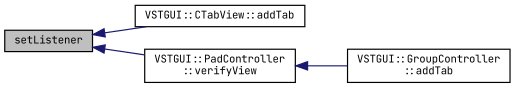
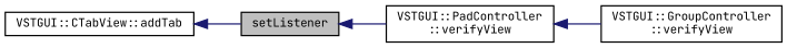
  digraph {
    fontname="JetBrains Mono"
    rankdir=LR
    node [color=black fontname="JetBrains Mono" fontsize=9 shape=record]
    edge [color=midnightblue dir=back fontname="JetBrains Mono" fontsize=9 labelfontname=Arial labelfontsize=9 style=solid]
    n1 [fillcolor=grey75 fontcolor=black height=0.2 label=setListener style=filled width=0.4]
    n2 [height=0.2 label="VSTGUI::CTabView::addTab" width=0.4]
    n3 [height=0.2 label="VSTGUI::PadController\l::verifyView" width=0.4]
-   n4 [height=0.2 label="VSTGUI::GroupController\l::addTab" width=0.4]
-   n1 -> n2
+   n4 [height=0.2 label="VSTGUI::GroupController\l::verifyView" width=0.4]
+   n2 -> n1
    n1 -> n3
    n3 -> n4
  }
